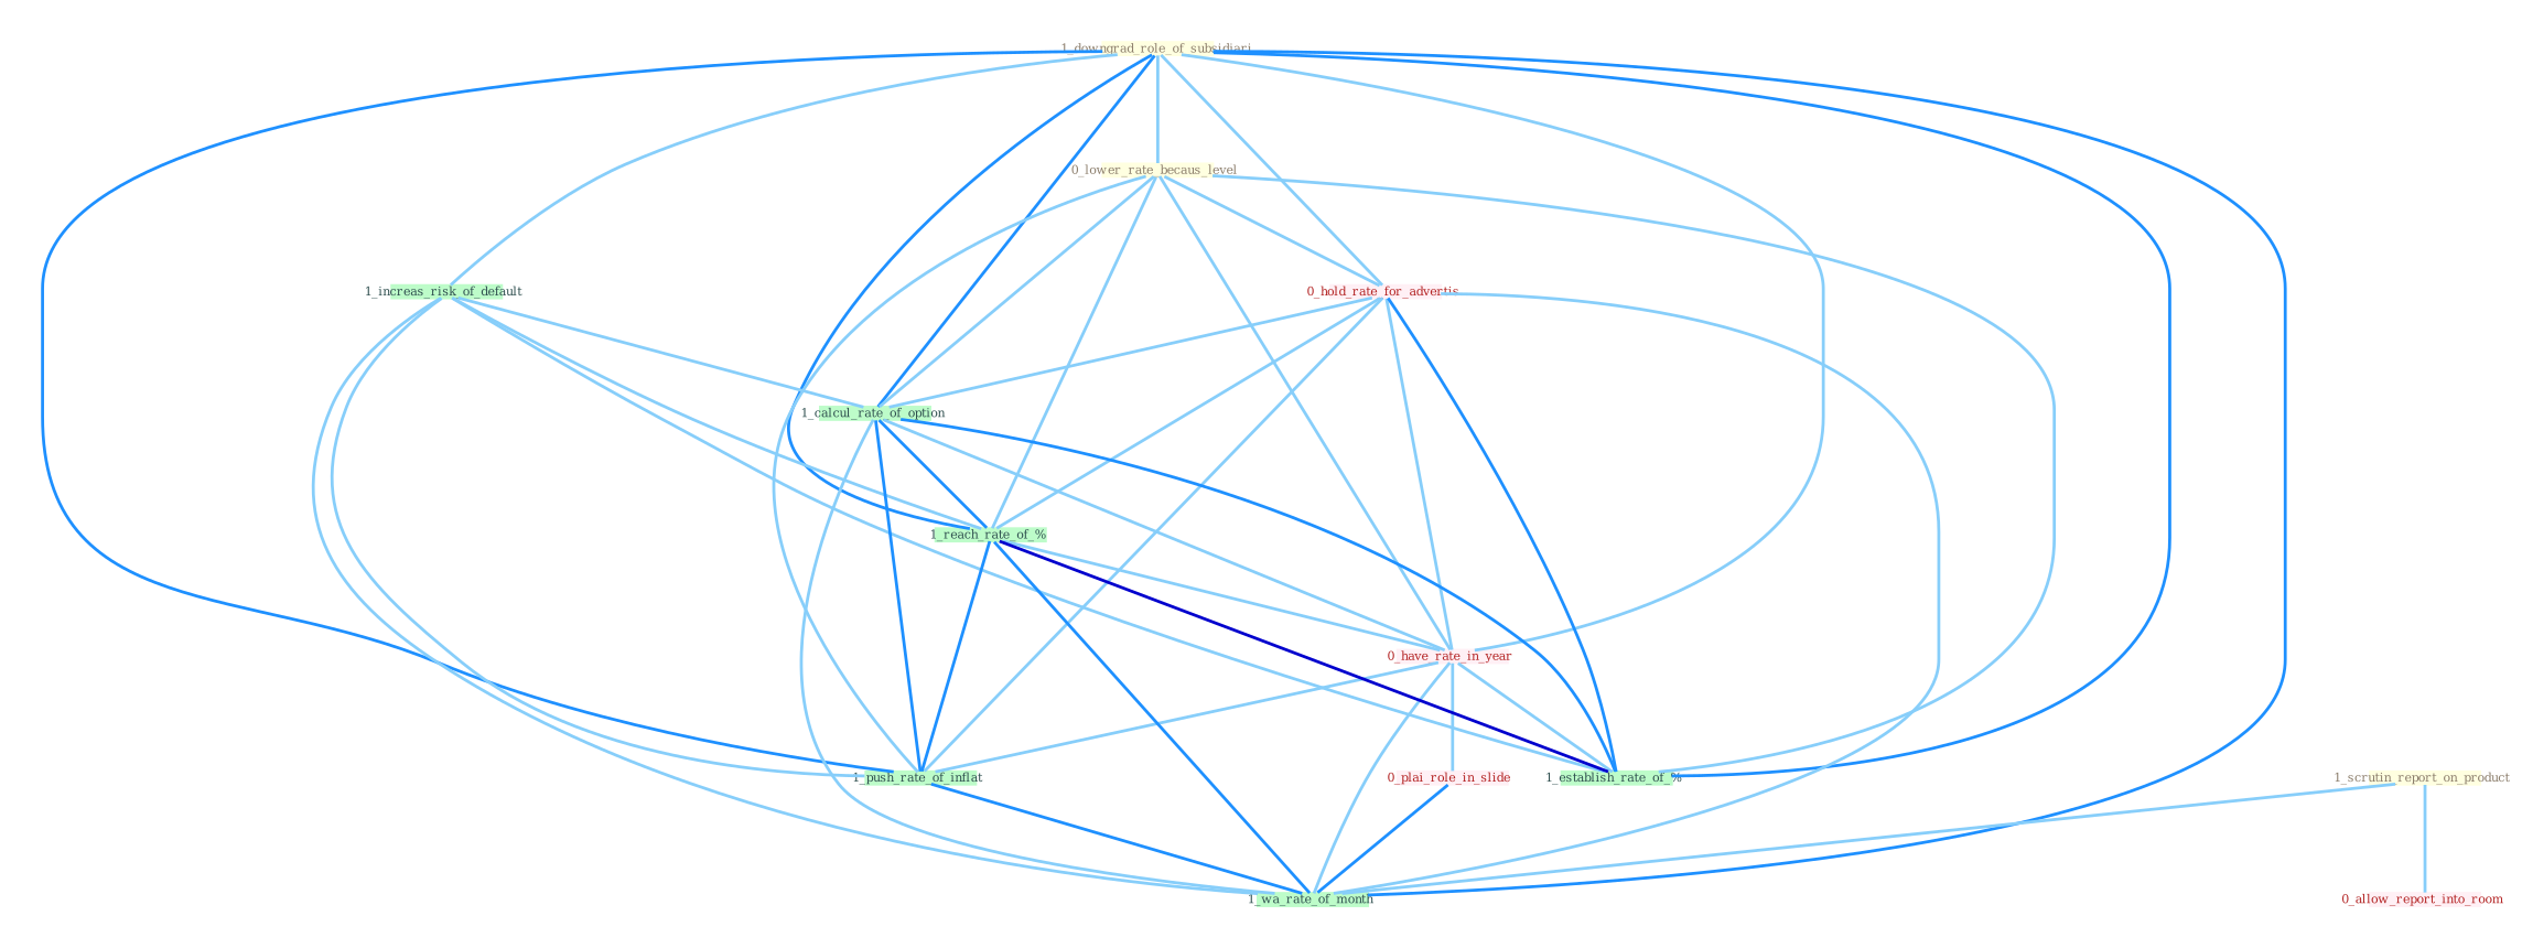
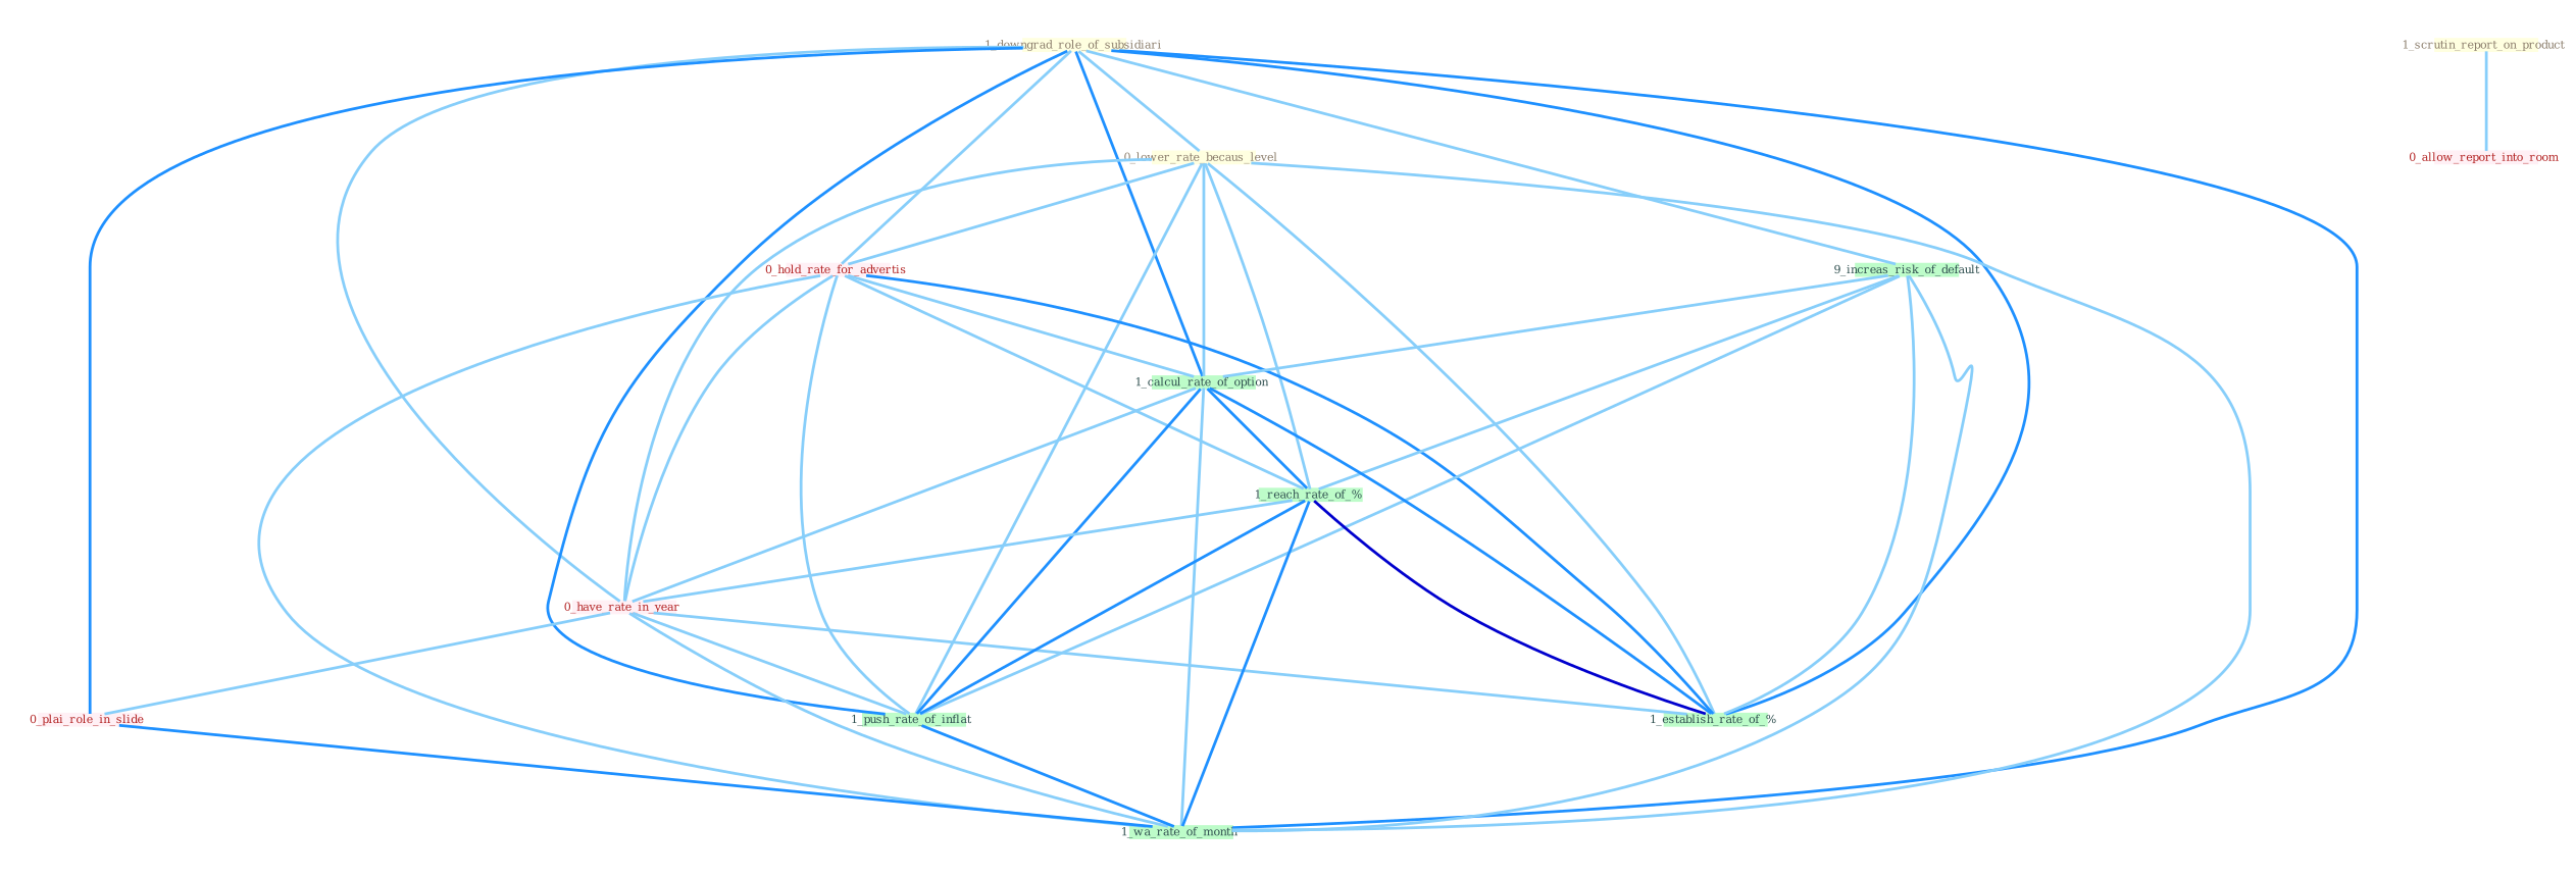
  graph {
    node [color="#BDFCC9" fixedsize=true fontcolor="#2f4f4f" fontsize=4 shape=polygon style=filled]
    edge [color="#87cefa" w=1]
    n1 [color="#ffffe0" fontcolor="#8b7d6b" height=.06 label="1_downgrad_role_of_subsidiari" width=.5]
    "0_lower_rate_becaus_level " [color="#ffffe0" fontcolor="#8b7d6b" height=.06 width=.5]
    "1_scrutin_report_on_product " [color="#ffffe0" fontcolor="#8b7d6b" height=.06 width=.5]
    "0_allow_report_into_room " [color="#fff0f5" fontcolor="#b22222" height=.06 width=.5]
    "0_hold_rate_for_advertis " [color="#fff0f5" fontcolor="#b22222" height=.06 width=.5]
    "0_have_rate_in_year " [color="#fff0f5" fontcolor="#b22222" height=.06 width=.5]
    "0_plai_role_in_slide " [color="#fff0f5" fontcolor="#b22222" height=.06 width=.5]
-   "1_increas_risk_of_default " [height=.06 width=.5]
+   "1_increas_risk_of_default " [height=.06 width=.5 label="9_increas_risk_of_default"]
    "1_calcul_rate_of_option " [height=.06 width=.5]
    "1_reach_rate_of_% " [height=.06 width=.5]
    "1_establish_rate_of_% " [height=.06 width=.5]
    "1_push_rate_of_inflat " [height=.06 width=.5]
    "1_wa_rate_of_month " [height=.06 width=.5]
    subgraph sub_1 {
      n1
      "0_lower_rate_becaus_level "
      "1_scrutin_report_on_product "
    }
    subgraph sub_2 {
      "0_allow_report_into_room "
      "0_hold_rate_for_advertis "
      "0_have_rate_in_year "
      "0_plai_role_in_slide "
    }
    n1 -- "0_lower_rate_becaus_level "
    n1 -- "0_hold_rate_for_advertis "
    n1 -- "0_have_rate_in_year "
    n1 -- "1_increas_risk_of_default "
    n1 -- "1_calcul_rate_of_option " [color="#1e90ff" w=2]
-   n1 -- "1_reach_rate_of_% " [color="#1e90ff" w=2]
+   n1 -- "0_plai_role_in_slide " [color="#1e90ff" w=2]
    n1 -- "1_establish_rate_of_% " [color="#1e90ff" w=2]
    n1 -- "1_push_rate_of_inflat " [color="#1e90ff" w=2]
    n1 -- "1_wa_rate_of_month " [color="#1e90ff" w=2]
    "0_lower_rate_becaus_level " -- "0_hold_rate_for_advertis "
    "0_lower_rate_becaus_level " -- "0_have_rate_in_year "
    "0_lower_rate_becaus_level " -- "1_calcul_rate_of_option "
    "0_lower_rate_becaus_level " -- "1_reach_rate_of_% "
    "0_lower_rate_becaus_level " -- "1_establish_rate_of_% "
    "0_lower_rate_becaus_level " -- "1_push_rate_of_inflat "
-   "1_scrutin_report_on_product " -- "1_wa_rate_of_month "
+   "0_lower_rate_becaus_level " -- "1_wa_rate_of_month "
    "1_scrutin_report_on_product " -- "0_allow_report_into_room "
    "0_hold_rate_for_advertis " -- "0_have_rate_in_year "
    "0_hold_rate_for_advertis " -- "1_calcul_rate_of_option "
    "0_hold_rate_for_advertis " -- "1_reach_rate_of_% "
    "0_hold_rate_for_advertis " -- "1_establish_rate_of_% " [color="#1e90ff"]
    "0_hold_rate_for_advertis " -- "1_push_rate_of_inflat "
    "0_hold_rate_for_advertis " -- "1_wa_rate_of_month "
    "0_have_rate_in_year " -- "0_plai_role_in_slide "
    "0_have_rate_in_year " -- "1_establish_rate_of_% "
    "0_have_rate_in_year " -- "1_push_rate_of_inflat "
    "0_have_rate_in_year " -- "1_wa_rate_of_month "
    "0_plai_role_in_slide " -- "1_wa_rate_of_month " [color="#1e90ff" w=2]
    "1_increas_risk_of_default " -- "1_calcul_rate_of_option "
    "1_increas_risk_of_default " -- "1_reach_rate_of_% "
    "1_increas_risk_of_default " -- "1_establish_rate_of_% "
    "1_increas_risk_of_default " -- "1_push_rate_of_inflat "
    "1_increas_risk_of_default " -- "1_wa_rate_of_month "
    "1_calcul_rate_of_option " -- "0_have_rate_in_year "
    "1_calcul_rate_of_option " -- "1_reach_rate_of_% " [color="#1e90ff" w=2]
    "1_calcul_rate_of_option " -- "1_establish_rate_of_% " [color="#1e90ff" w=2]
    "1_calcul_rate_of_option " -- "1_push_rate_of_inflat " [color="#1e90ff" w=2]
    "1_calcul_rate_of_option " -- "1_wa_rate_of_month " [w=2]
    "1_reach_rate_of_% " -- "0_have_rate_in_year "
    "1_reach_rate_of_% " -- "1_establish_rate_of_% " [color="#0000cd" w=3]
    "1_reach_rate_of_% " -- "1_push_rate_of_inflat " [color="#1e90ff" w=2]
    "1_reach_rate_of_% " -- "1_wa_rate_of_month " [color="#1e90ff" w=2]
    "1_push_rate_of_inflat " -- "1_wa_rate_of_month " [color="#1e90ff" w=2]
  }
